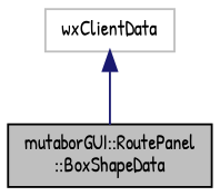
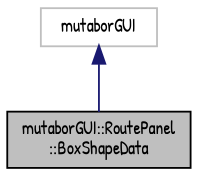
  digraph {
    fontname="Patrick Hand"
    node [fontname="Patrick Hand" fontsize=10 shape=record style=filled]
    n1 [color=black fillcolor=grey75 fontcolor=black height=0.2 label="mutaborGUI::RoutePanel\l::BoxShapeData" width=0.4]
-   n2 [color=grey75 fillcolor=white height=0.2 label=wxClientData width=0.4]
+   n2 [color=grey75 fillcolor=white height=0.2 label=mutaborGUI width=0.4]
    n2 -> n1 [color=midnightblue dir=back fontname="Patrick Hand" fontsize=10 labelfontname=Sans labelfontsize=10 style=solid]
  }
